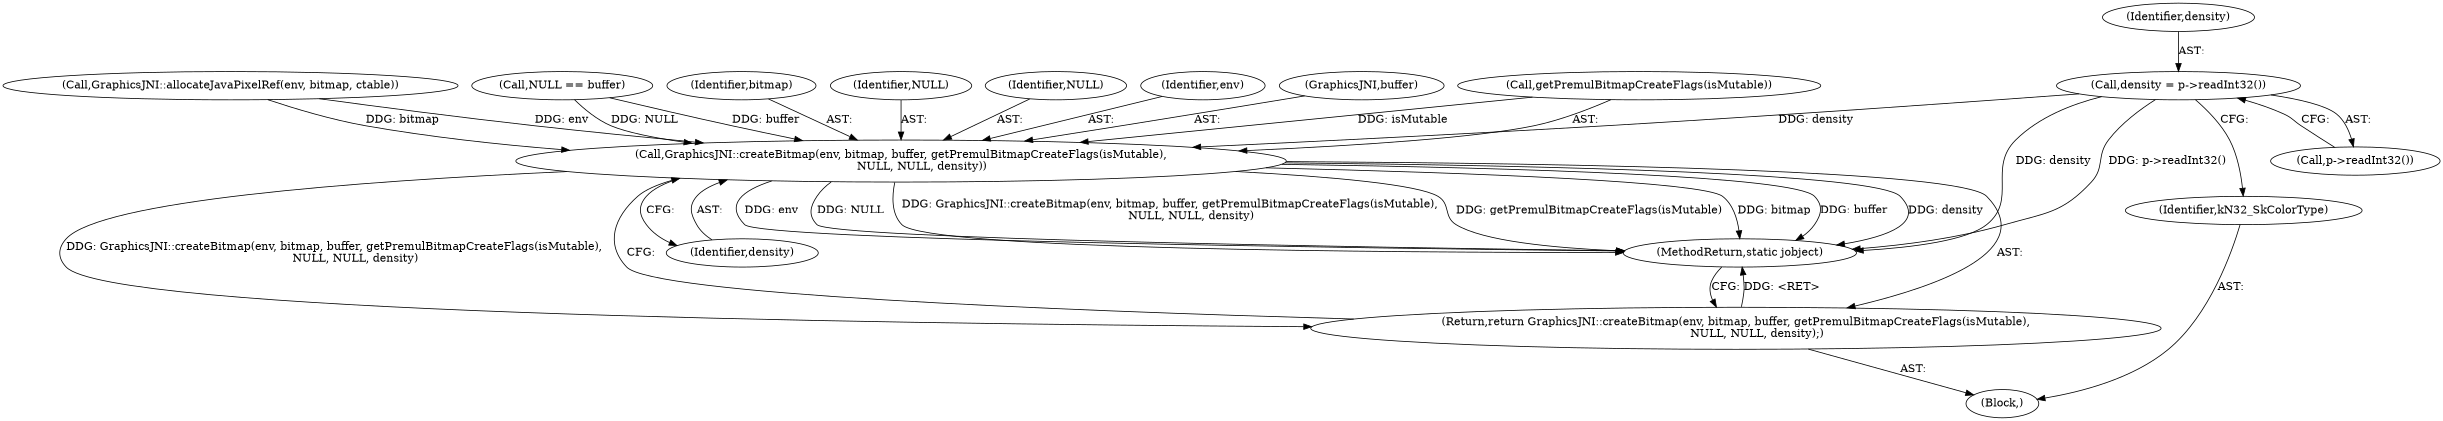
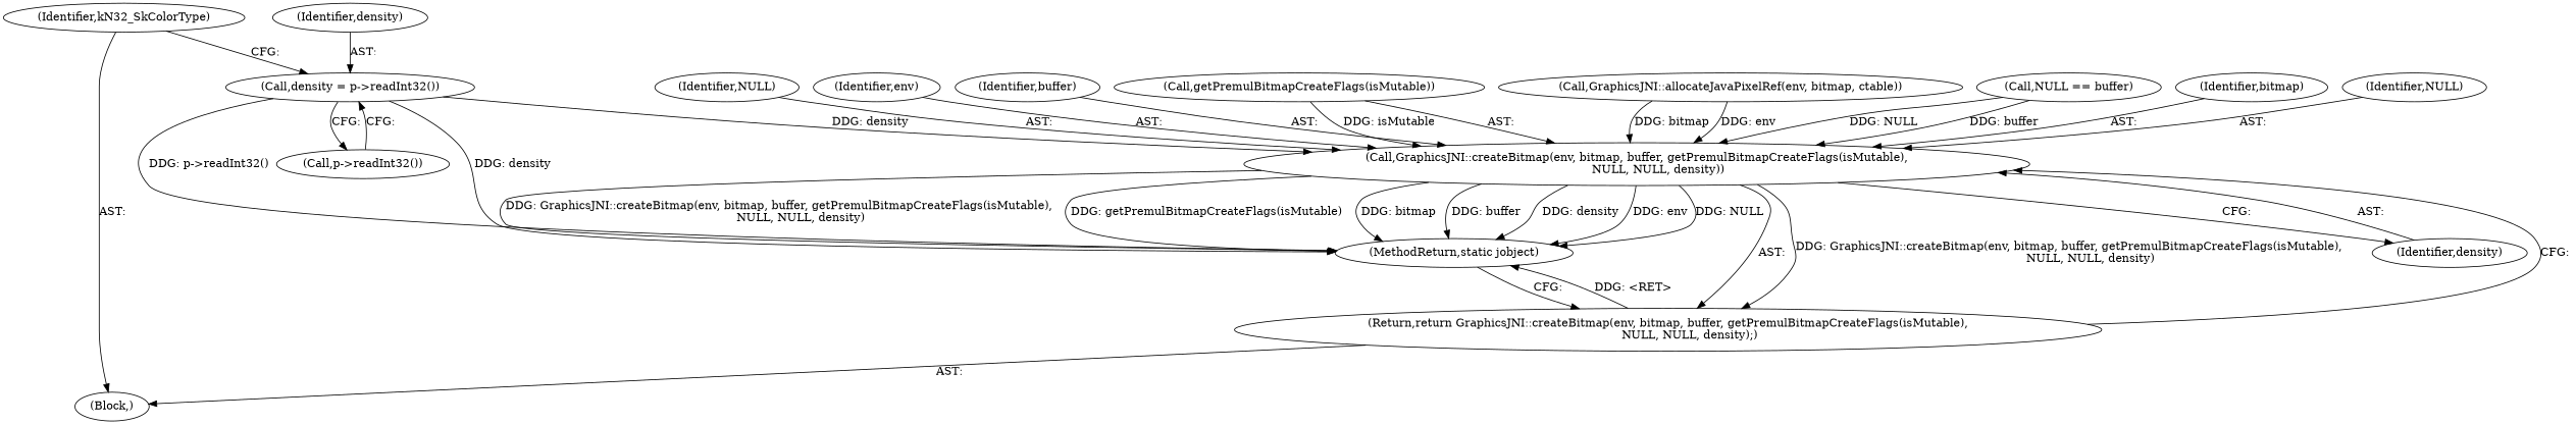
  digraph {
    n1 [label="(Call,density = p->readInt32())"]
    n2 [label="(Call,GraphicsJNI::createBitmap(env, bitmap, buffer, getPremulBitmapCreateFlags(isMutable),\n            NULL, NULL, density))"]
    n3 [label="(MethodReturn,static jobject)"]
    n4 [label="(Call,p->readInt32())"]
    n5 [label="(Return,return GraphicsJNI::createBitmap(env, bitmap, buffer, getPremulBitmapCreateFlags(isMutable),\n            NULL, NULL, density);)"]
    n6 [label="(Identifier,density)"]
    n7 [label="(Block,)"]
    n8 [label="(Identifier,density)"]
    n9 [label="(Identifier,kN32_SkColorType)"]
    n10 [label="(Identifier,NULL)"]
    n11 [label="(Identifier,env)"]
-   n12 [label="(GraphicsJNI,buffer)"]
+   n12 [label="(Identifier,buffer)"]
    n13 [label="(Call,getPremulBitmapCreateFlags(isMutable))"]
    n14 [label="(Call,GraphicsJNI::allocateJavaPixelRef(env, bitmap, ctable))"]
    n15 [label="(Call,NULL == buffer)"]
    n16 [label="(Identifier,bitmap)"]
    n17 [label="(Identifier,NULL)"]
    n1 -> n2 [label="DDG: density"]
    n1 -> n3 [label="DDG: density"]
    n1 -> n3 [label="DDG: p->readInt32()"]
-   n1 -> n4 [label="AST: "]
+   n1 -> n4 [label="CFG: "]
    n2 -> n3 [label="DDG: density"]
    n2 -> n3 [label="DDG: env"]
    n2 -> n3 [label="DDG: NULL"]
    n2 -> n3 [label="DDG: GraphicsJNI::createBitmap(env, bitmap, buffer, getPremulBitmapCreateFlags(isMutable),\n            NULL, NULL, density)"]
    n2 -> n3 [label="DDG: getPremulBitmapCreateFlags(isMutable)"]
    n2 -> n3 [label="DDG: bitmap"]
    n2 -> n3 [label="DDG: buffer"]
    n2 -> n5 [label="AST: "]
    n2 -> n5 [label="DDG: GraphicsJNI::createBitmap(env, bitmap, buffer, getPremulBitmapCreateFlags(isMutable),\n            NULL, NULL, density)"]
    n2 -> n6 [label="CFG: "]
    n3 -> n5 [label="CFG: "]
    n4 -> n1 [label="CFG: "]
    n5 -> n2 [label="CFG: "]
    n5 -> n3 [label="DDG: <RET>"]
    n5 -> n7 [label="AST: "]
    n6 -> n2 [label="AST: "]
    n8 -> n1 [label="AST: "]
-   n1 -> n9 [label="CFG: "]
+   n9 -> n1 [label="CFG: "]
    n9 -> n7 [label="AST: "]
    n10 -> n2 [label="AST: "]
    n11 -> n2 [label="AST: "]
    n12 -> n2 [label="AST: "]
    n13 -> n2 [label="AST: "]
    n13 -> n2 [label="DDG: isMutable"]
    n14 -> n2 [label="DDG: env"]
    n14 -> n2 [label="DDG: bitmap"]
    n15 -> n2 [label="DDG: buffer"]
    n15 -> n2 [label="DDG: NULL"]
    n16 -> n2 [label="AST: "]
    n17 -> n2 [label="AST: "]
  }
